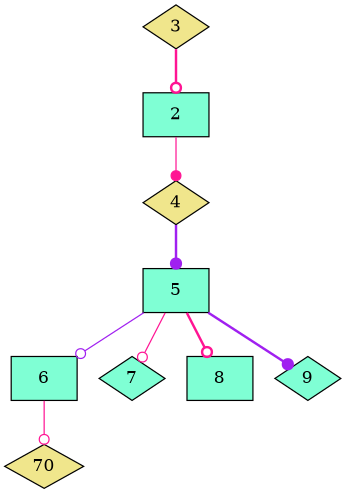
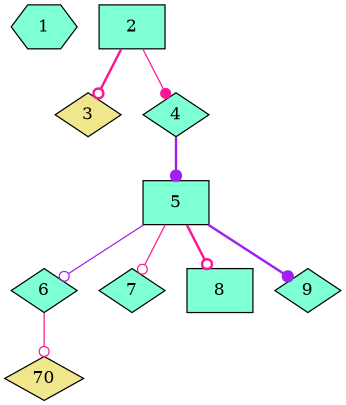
  digraph {
    node [alpha=0.10 fillcolor=aquamarine shape=diamond style=filled]
    edge [arrowhead=odot color=deeppink style=bold]
+   1 [expect_size=24088576 shape=hexagon]
    2 [alpha=0.02 expect_size=29248512 shape=box]
    3 [alpha=0.11 expect_size=51343360 fillcolor=khaki]
-   4 [alpha=0.02 expect_size=18599936 fillcolor=khaki]
+   4 [alpha=0.02 expect_size=18599936]
    5 [alpha=0.01 expect_size=48113664 shape=box]
-   6 [alpha=0.06 expect_size=27993088 shape=box]
+   6 [alpha=0.06 expect_size=27993088]
    7 [alpha=0.15 expect_size=50954240]
    8 [alpha=0.01 expect_size=47551488 shape=box]
    9 [alpha=0.11 expect_size=7663616]
    n10 [expect_size=23055360 fillcolor=khaki label=70]
-   3 -> 2
+   2 -> 3
    2 -> 4 [arrowhead=dot style=solid]
    4 -> 5 [arrowhead=dot color=purple]
    5 -> 6 [color=purple style=solid]
    5 -> 7 [style=solid]
    5 -> 8
    5 -> 9 [arrowhead=dot color=purple]
    6 -> n10 [style=solid]
  }
